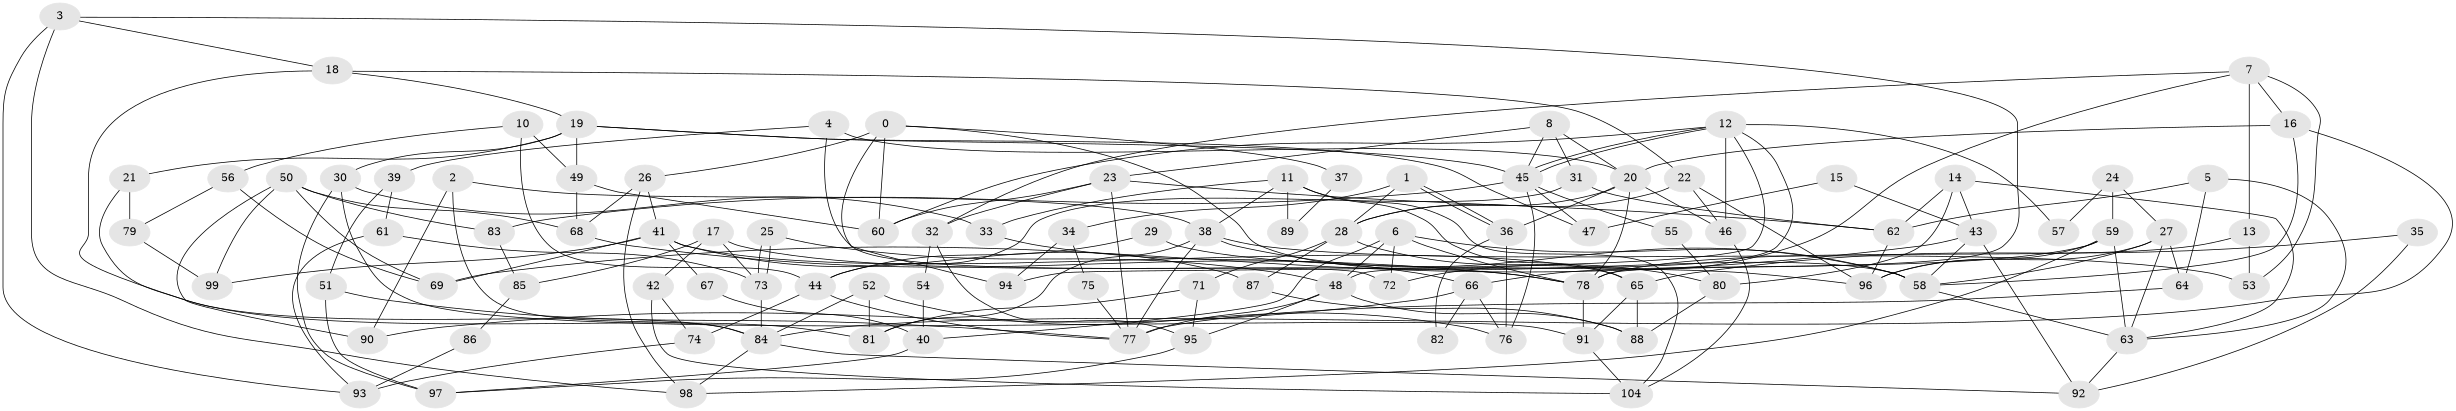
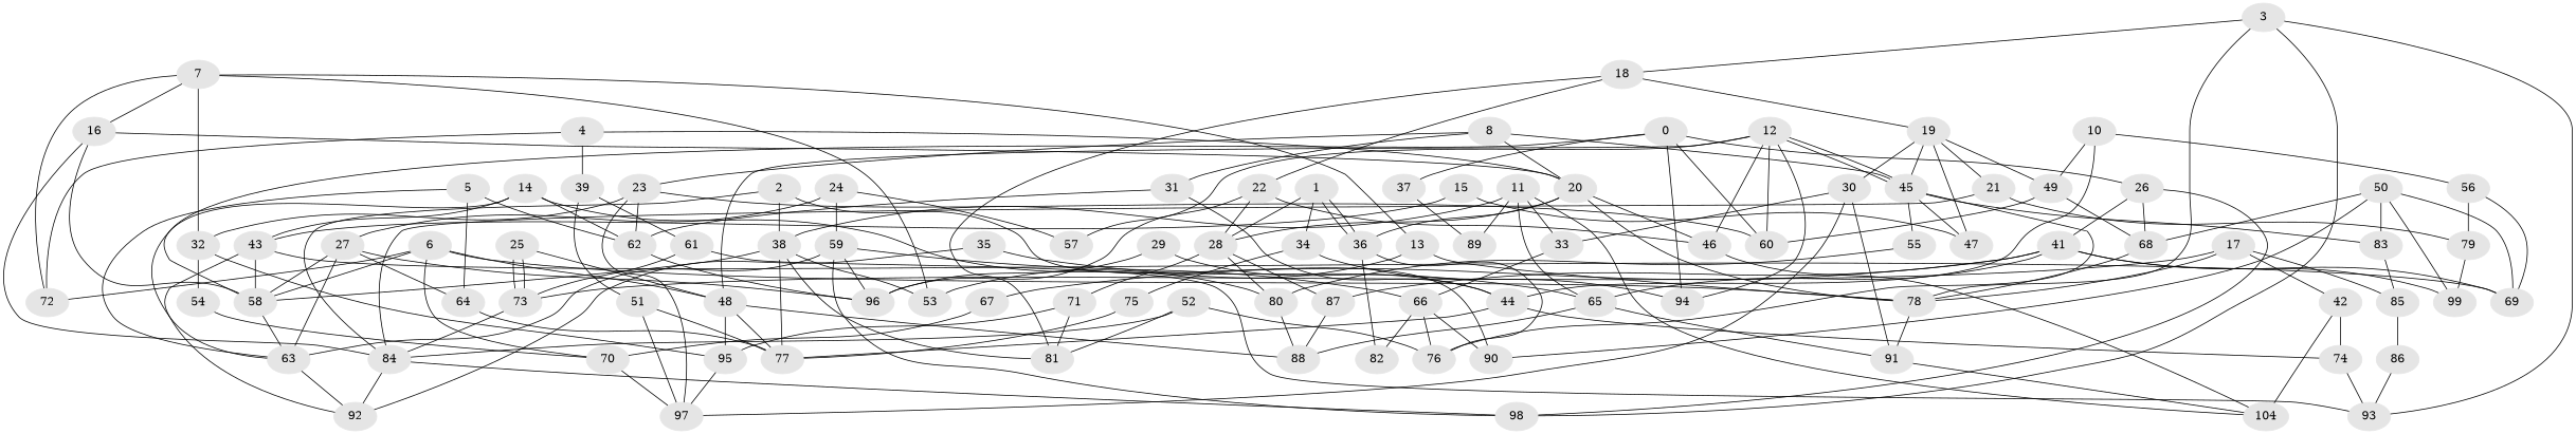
  graph {
    fontname="DejaVu Serif"
    node [color=gray90 fontname="DejaVu Serif" style=filled]
    edge [fontname="DejaVu Serif"]
    1
    28
    34
    36
    80
    71
    87
    94
    75
    76
    82
    2
    38
    84
    90
    58
    53
    81
    77
    98
    92
    3
    18
    78
    93
    19
    22
    91
    4
    20
    39
    72
    46
    51
    61
    5
    62
    63
    64
    96
    6
    48
-   70 [label=40]
+   70
    95
    88
    97
    7
    13
    16
    32
    54
    8
    23
    31
    45
    60
    44
    47
    55
    83
    n61 [label=0]
    26
    37
    41
    68
    89
    10
    49
    56
    74
    79
    69
    11
    33
    65
    n76 [label=104]
    66
    12
    57
    14
    43
    15
    17
    42
    73
    85
    86
    21
    30
    99
    24
    27
    59
    25
    67
    29
    35
    50
    52
    1 -- 28
    1 -- 34
    1 -- 36
    1 -- 36
    28 -- 80
    28 -- 71
    28 -- 87
    34 -- 94
    34 -- 75
    36 -- 76
    36 -- 82
    80 -- 88
    71 -- 81
    71 -- 95
    87 -- 88
    75 -- 77
    2 -- 38
    2 -- 84
    2 -- 90
    38 -- 58
    38 -- 53
    38 -- 81
    38 -- 77
    84 -- 98
    84 -- 92
    58 -- 63
    3 -- 98
    3 -- 18
    3 -- 78
    3 -- 93
    18 -- 81
    18 -- 19
    18 -- 22
    78 -- 91
    19 -- 45
    19 -- 47
    19 -- 49
    19 -- 21
    19 -- 30
    22 -- 28
    22 -- 46
    22 -- 96
    91 -- n76
    4 -- 20
    4 -- 39
    4 -- 72
    20 -- 28
    20 -- 36
    20 -- 78
    20 -- 46
    39 -- 51
    39 -- 61
    46 -- n76
    51 -- 77
    51 -- 97
    61 -- 93
    61 -- 73
    5 -- 62
    5 -- 63
    5 -- 64
    62 -- 96
    63 -- 92
    64 -- 77
    6 -- 58
    6 -- 78
    6 -- 72
    6 -- 48
    6 -- 70
    48 -- 77
    48 -- 95
    48 -- 88
    70 -- 97
    95 -- 97
    7 -- 53
    7 -- 72
    7 -- 13
    7 -- 16
    7 -- 32
    13 -- 53
    13 -- 78
    16 -- 84
    16 -- 58
    16 -- 20
    32 -- 95
    32 -- 54
    54 -- 70
    8 -- 20
    8 -- 23
    8 -- 31
    8 -- 45
    23 -- 62
-   23 -- 77
+   23 -- 97
    23 -- 32
    23 -- 60
    31 -- 62
    31 -- 44
    45 -- 76
    45 -- 47
    45 -- 55
    45 -- 83
    44 -- 77
    44 -- 74
    55 -- 80
    83 -- 85
    n61 -- 94
    n61 -- 58
    n61 -- 60
    n61 -- 26
    n61 -- 37
    26 -- 98
    26 -- 41
    26 -- 68
    37 -- 89
    41 -- 87
    41 -- 69
    41 -- 65
    41 -- 99
    41 -- 67
    68 -- 78
    10 -- 44
    10 -- 49
    10 -- 56
    49 -- 60
    49 -- 68
    56 -- 79
    56 -- 69
    74 -- 93
    79 -- 99
    11 -- 38
    11 -- 89
    11 -- 33
    11 -- 65
    11 -- n76
    33 -- 66
    65 -- 91
    65 -- 88
    66 -- 76
    66 -- 82
    66 -- 90
    12 -- 94
    12 -- 46
    12 -- 48
    12 -- 45
    12 -- 45
    12 -- 60
    12 -- 57
    14 -- 80
    14 -- 62
    14 -- 63
    14 -- 43
    43 -- 58
    43 -- 92
    43 -- 69
    15 -- 47
    15 -- 43
    17 -- 78
    17 -- 42
    17 -- 73
    17 -- 85
    42 -- 74
    42 -- n76
    73 -- 84
    85 -- 86
    86 -- 93
    21 -- 84
    21 -- 79
    30 -- 91
    30 -- 97
    30 -- 33
    24 -- 57
    24 -- 27
    24 -- 59
    27 -- 58
    27 -- 63
    27 -- 64
    27 -- 96
    59 -- 98
    59 -- 63
    59 -- 96
    59 -- 66
    25 -- 48
    25 -- 73
    25 -- 73
    67 -- 70
    29 -- 96
    29 -- 44
    35 -- 92
    35 -- 65
    50 -- 90
    50 -- 83
    50 -- 68
    50 -- 69
    50 -- 99
    52 -- 76
    52 -- 84
    52 -- 81
  }
